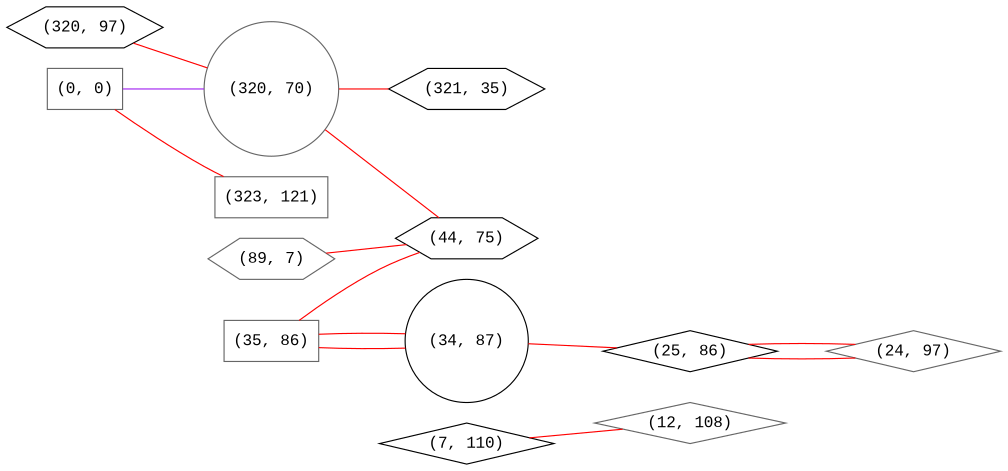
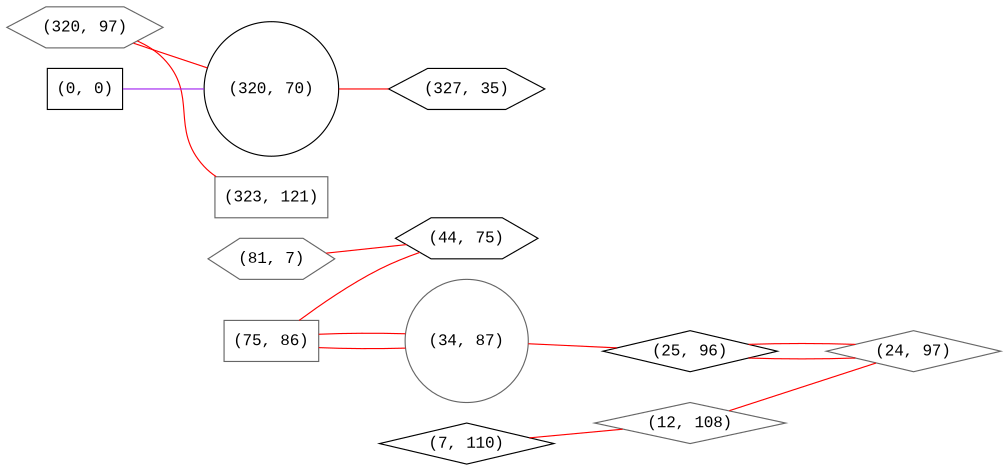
  graph {
    fontname="Liberation Mono"
    rankdir=LR
    node [color=black fontname="Liberation Mono" shape=hexagon]
    edge [color=red fontname="Liberation Mono" weight=1]
    "(323, 121)" [color=gray40 shape=box]
-   "(320, 97)"
-   "(320, 70)" [color=gray40 shape=circle]
+   "(320, 97)" [color=gray40]
+   "(320, 70)" [shape=circle]
    "(12, 108)" [color=gray40 shape=diamond]
    "(24, 97)" [color=gray40 shape=diamond]
    "(44, 75)"
-   "(321, 35)"
+   "(321, 35)" [label="(327, 35)"]
    "(7, 110)" [shape=diamond]
-   "(35, 86)" [color=gray40 shape=box]
-   "(34, 87)" [shape=circle]
-   "(25, 96)" [shape=diamond label="(25, 86)"]
-   "(0, 0)" [color=gray40 shape=box]
-   "(89, 7)" [color=gray40]
-   "(0, 0)" -- "(323, 121)"
+   "(35, 86)" [color=gray40 shape=box label="(75, 86)"]
+   "(34, 87)" [color=gray40 shape=circle]
+   "(25, 96)" [shape=diamond]
+   "(0, 0)" [shape=box]
+   "(89, 7)" [color=gray40 label="(81, 7)"]
+   "(320, 97)" -- "(323, 121)"
    "(320, 97)" -- "(320, 70)"
-   "(320, 70)" -- "(44, 75)"
    "(320, 70)" -- "(321, 35)"
+   "(12, 108)" -- "(24, 97)"
    "(7, 110)" -- "(12, 108)"
    "(35, 86)" -- "(44, 75)"
    "(35, 86)" -- "(34, 87)"
    "(35, 86)" -- "(34, 87)"
    "(34, 87)" -- "(25, 96)"
    "(25, 96)" -- "(24, 97)"
    "(25, 96)" -- "(24, 97)"
    "(0, 0)" -- "(320, 70)" [color=purple weight=4]
    "(89, 7)" -- "(44, 75)"
  }
